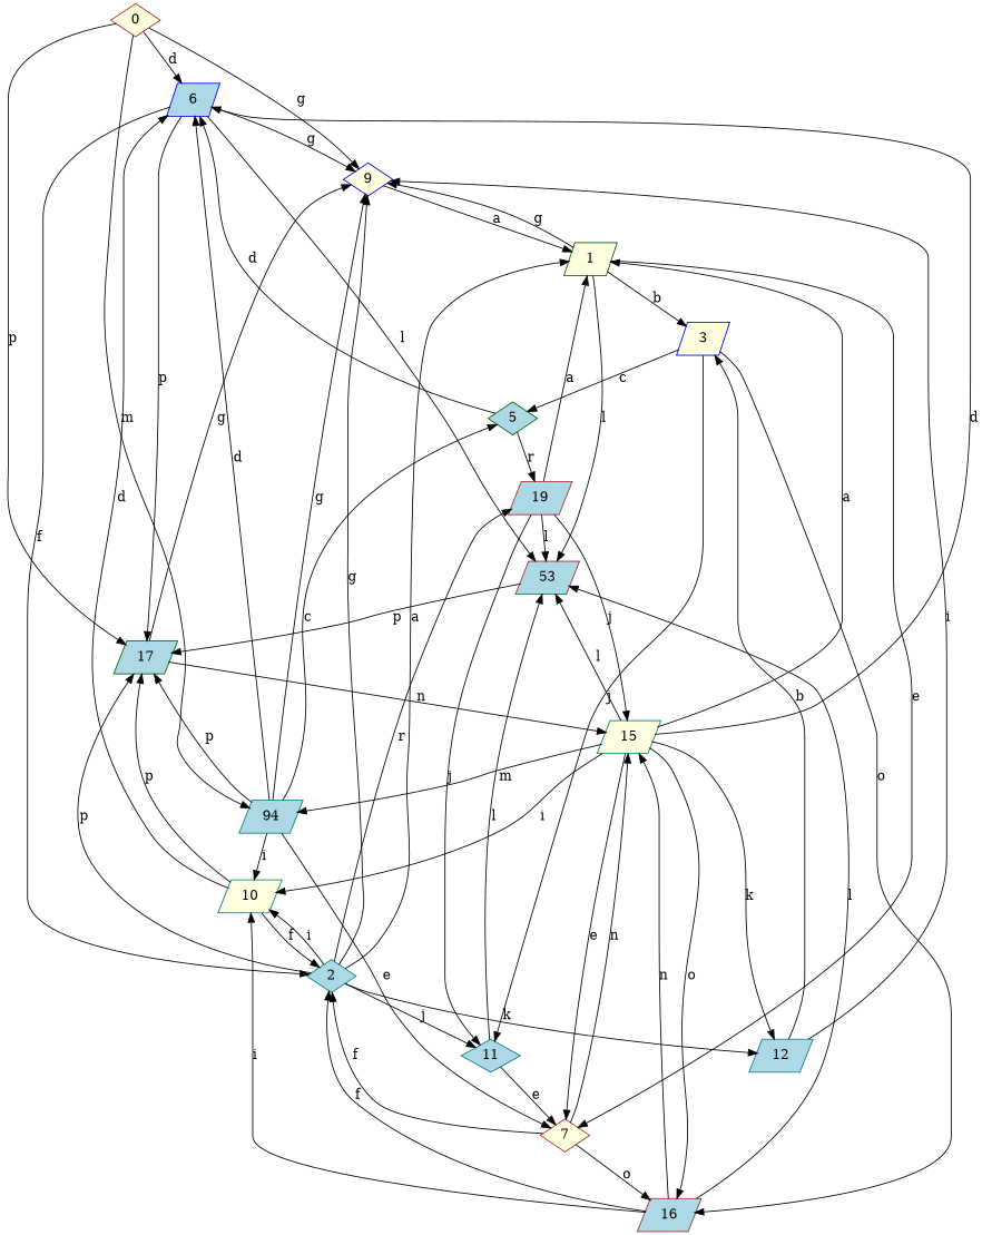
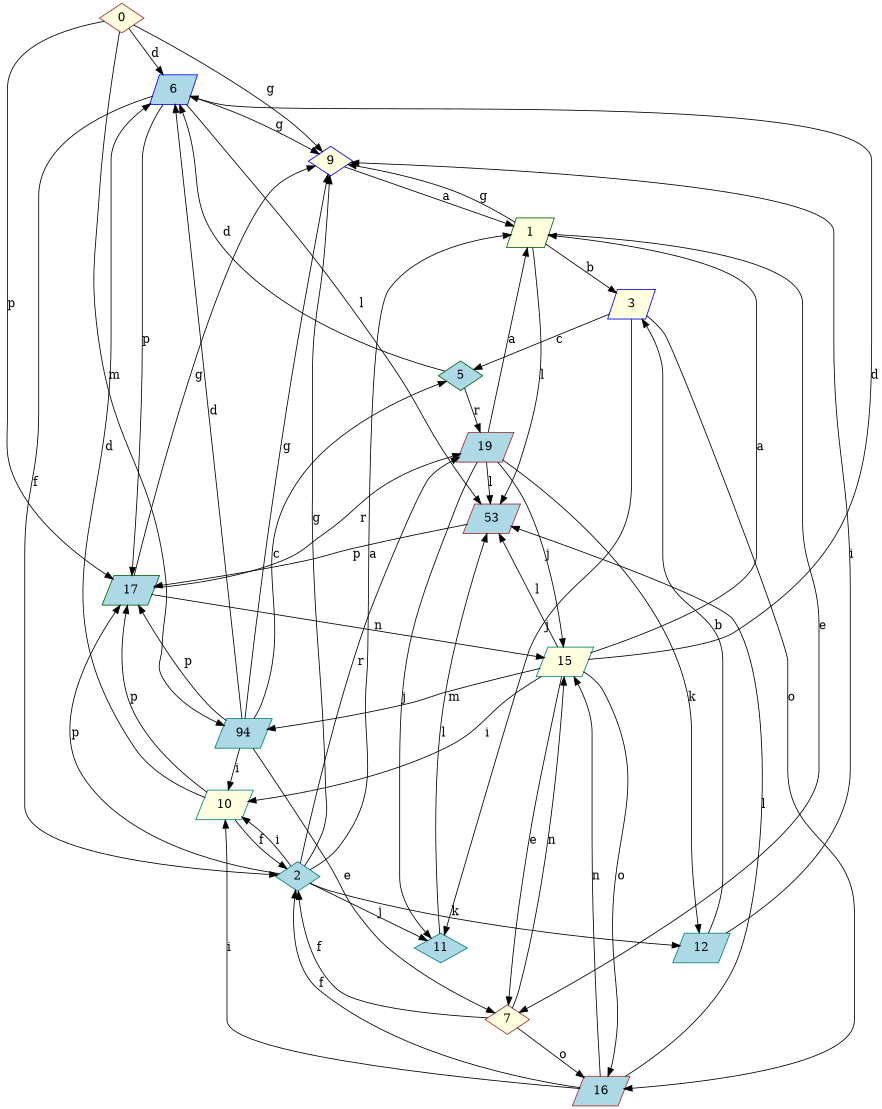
  strict digraph {
    node [color=teal fillcolor=lightblue shape=parallelogram style=filled]
    0 [color=brown fillcolor=lightyellow shape=diamond]
    6 [color=blue]
    9 [color=blue fillcolor=lightyellow shape=diamond]
    n4 [label=94]
    17 [color=darkgreen]
    n6 [color=brown label=53]
    n7 [label=2 shape=diamond]
    1 [color=darkgreen fillcolor=lightyellow]
    7 [color=brown fillcolor=lightyellow shape=diamond]
    5 [color=darkgreen shape=diamond]
    10 [fillcolor=lightyellow]
    19 [color=brown]
    15 [fillcolor=lightyellow]
    3 [color=blue fillcolor=lightyellow]
    11 [shape=diamond]
    16 [color=brown]
    12
    0 -> 6 [label=d]
    0 -> 9 [label=g]
    0 -> n4 [label=m]
    0 -> 17 [label=p]
    6 -> 9 [label=g]
    6 -> 17 [label=p]
    6 -> n6 [label=l]
    6 -> n7 [label=f]
    9 -> 1 [label=a]
    n4 -> 6 [label=d]
    n4 -> 9 [label=g]
    n4 -> 17 [label=p]
    n4 -> 7 [label=e]
    n4 -> 5 [label=c]
    n4 -> 10 [label=i]
    17 -> 9 [label=g]
+   17 -> 19 [label=r]
    17 -> 15 [label=n]
    n6 -> 17 [label=p]
    n7 -> 9 [label=g]
    n7 -> 17 [label=p]
    n7 -> 1 [label=a]
    n7 -> 10 [label=i]
    n7 -> 19 [label=r]
    n7 -> 11 [label=j]
    n7 -> 12 [label=k]
    1 -> 9 [label=g]
    1 -> n6 [label=l]
    1 -> 7 [label=e]
    1 -> 3 [label=b]
    7 -> n7 [label=f]
    7 -> 15 [label=n]
    7 -> 16 [label=o]
    5 -> 6 [label=d]
    5 -> 19 [label=r]
    10 -> 6 [label=d]
    10 -> 17 [label=p]
    10 -> n7 [label=f]
    19 -> n6 [label=l]
    19 -> 1 [label=a]
    19 -> 15 [label=j]
    19 -> 11 [label=j]
    15 -> 6 [label=d]
    15 -> n4 [label=m]
    15 -> n6 [label=l]
    15 -> 1 [label=a]
    15 -> 7 [label=e]
    15 -> 10 [label=i]
    15 -> 16 [label=o]
-   15 -> 12 [label=k]
+   19 -> 12 [label=k]
    3 -> 5 [label=c]
    3 -> 11 [label=j]
    3 -> 16 [label=o]
    11 -> n6 [label=l]
-   11 -> 7 [label=e]
    16 -> n6 [label=l]
    16 -> n7 [label=f]
    16 -> 10 [label=i]
    16 -> 15 [label=n]
    12 -> 9 [label=i]
    12 -> 3 [label=b]
  }
